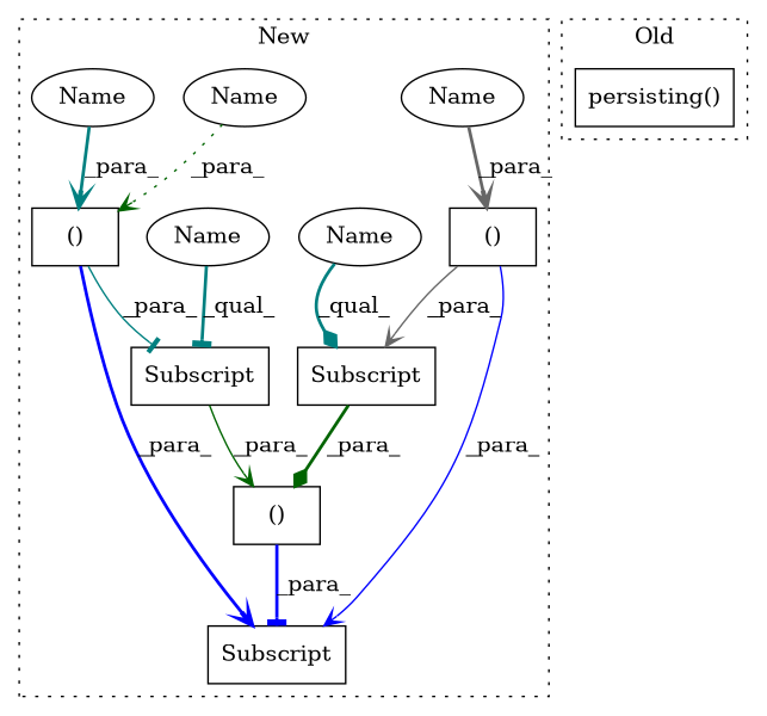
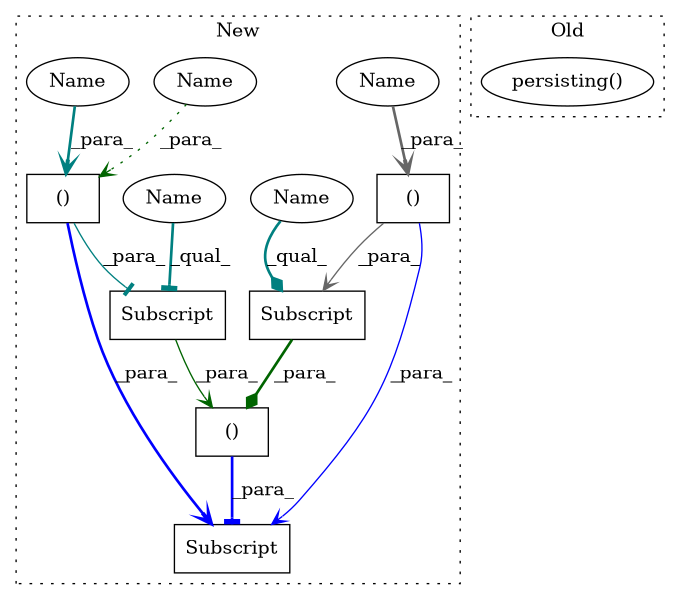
  digraph {
    node [a=87 l=6 shape=box]
    edge [color=teal style=bold arrowhead=vee]
    n1 [a=63 l="44,0" label=Subscript s="5776,0"]
    n2 [a=63 l="30,0" label=Subscript s="5822,0"]
    n3 [a=54 l=32 label="()" s=5820]
    n4 [a=63 l="105,0" label=Subscript s="5757,0"]
    n5 [a=54 l=8 label="()" s=5843]
    n6 [a=54 l=8 label="()" s=5811]
    n7 [l=14 label=Name s=5822 shape=ellipse]
    n8 [l=14 label=Name s=5776 shape=ellipse]
    n9 [label=Name s=5837 shape=ellipse]
    n10 [label=Name s=5813 shape=ellipse]
    n11 [label=Name s=5845 shape=ellipse]
-   n12 [a=75 l="99,1" label="persisting()" s="3226,3358"]
+   n12 [a=75 l="99,1" label="persisting()" s="3226,3358" shape=ellipse]
    subgraph cluster_1 {
      label=New
      style=dotted
      n1
      n2
      n3
      n4
      n5
      n6
      n7
      n8
      n9
      n10
      n11
    }
    subgraph cluster_2 {
      label=Old
      style=dotted
      n12
    }
    n1 -> n3 [label=_para_ color=darkgreen arrowhead=diamond]
    n2 -> n3 [label=_para_ color=darkgreen style=solid]
    n3 -> n4 [label=_para_ color=blue arrowhead=tee]
    n5 -> n2 [label=_para_ style=solid arrowhead=tee]
    n5 -> n4 [label=_para_ color=blue]
    n6 -> n1 [label=_para_ color=gray40 style=solid]
    n6 -> n4 [label=_para_ color=blue style=solid]
    n7 -> n2 [label=_qual_ arrowhead=tee]
    n8 -> n1 [label=_qual_ arrowhead=diamond]
    n9 -> n5 [label=_para_ color=darkgreen style=dotted]
    n10 -> n6 [label=_para_ color=gray40]
    n11 -> n5 [label=_para_]
  }
